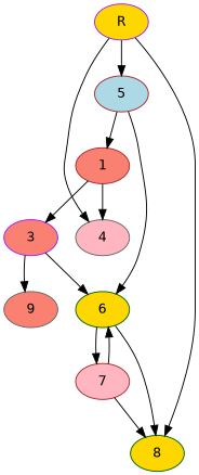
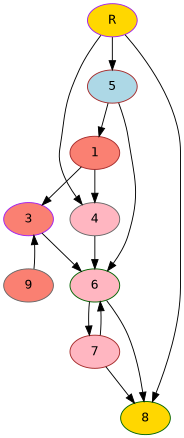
  digraph {
    fontname="DejaVu Sans Mono"
    node [color=brown fillcolor=salmon fontname="DejaVu Sans Mono" style=filled]
    edge [fontname="DejaVu Sans Mono"]
    1
    3 [color=purple]
    4 [color=gray40 fillcolor=lightpink]
-   6 [color=darkgreen fillcolor=gold]
+   6 [color=darkgreen fillcolor=lightpink]
    9 [color=gray40]
    7 [fillcolor=lightpink]
    8 [color=darkgreen fillcolor=gold]
    5 [fillcolor=lightblue]
    R [color=purple fillcolor=gold]
    1 -> 3
    1 -> 4
    3 -> 6
-   3 -> 9
+   9 -> 3
+   4 -> 6
    6 -> 7
    6 -> 8
    7 -> 6
    7 -> 8
    5 -> 1
    5 -> 6
    R -> 4
    R -> 8
    R -> 5
  }
